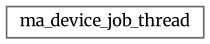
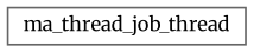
  digraph {
    rankdir=LR
    fontname=Merriweather
-   n1 [color=grey40 fillcolor=white fontname=Merriweather fontsize=10 height=0.2 label=ma_device_job_thread shape=box style=filled width=0.4]
+   n1 [color=grey40 fillcolor=white fontname=Merriweather fontsize=10 height=0.2 label=ma_thread_job_thread shape=box style=filled width=0.4]
  }
